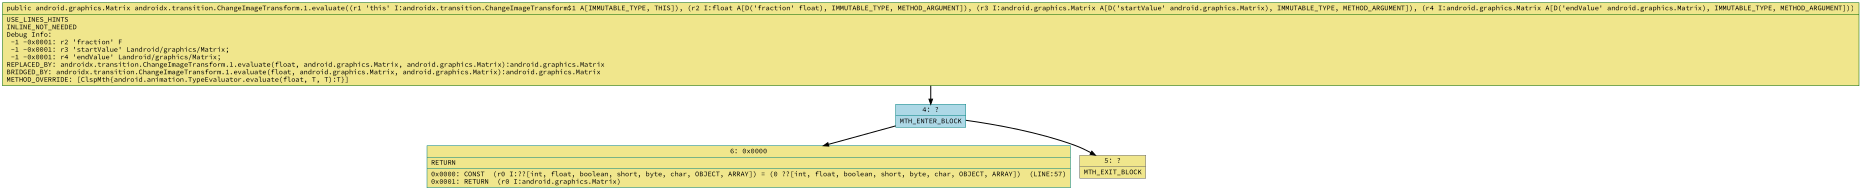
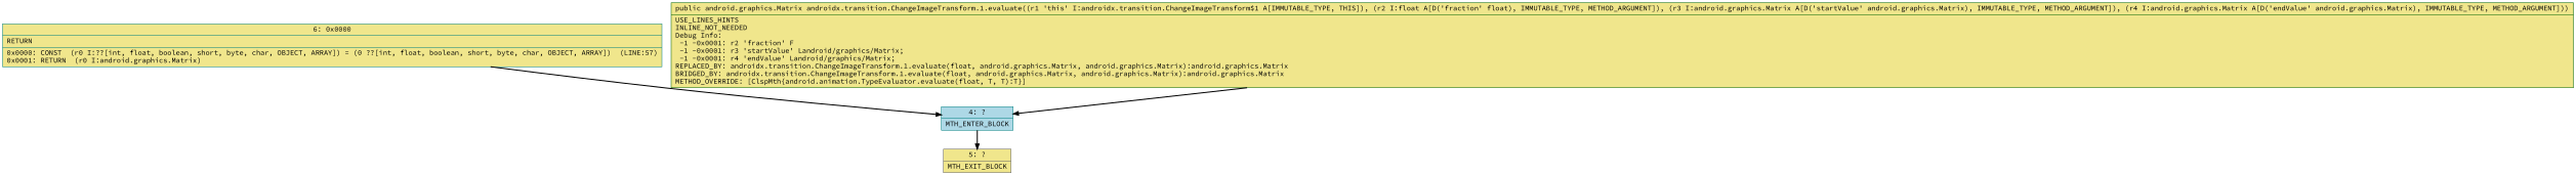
  digraph {
    fontname="Source Code Pro"
    node [color=teal fillcolor=khaki fontname="Source Code Pro" shape=record style=filled]
    edge [fontname="Source Code Pro" style=bold]
    n1 [fillcolor=lightblue label="{4\:\ ?|MTH_ENTER_BLOCK\l}"]
    n2 [label="{6\:\ 0x0000|RETURN\l|0x0000: CONST  (r0 I:??[int, float, boolean, short, byte, char, OBJECT, ARRAY]) = (0 ??[int, float, boolean, short, byte, char, OBJECT, ARRAY])  (LINE:57)\l0x0001: RETURN  (r0 I:android.graphics.Matrix) \l}"]
    n3 [color=gray40 label="{5\:\ ?|MTH_EXIT_BLOCK\l}"]
    n4 [color=darkgreen label="{public android.graphics.Matrix androidx.transition.ChangeImageTransform.1.evaluate((r1 'this' I:androidx.transition.ChangeImageTransform$1 A[IMMUTABLE_TYPE, THIS]), (r2 I:float A[D('fraction' float), IMMUTABLE_TYPE, METHOD_ARGUMENT]), (r3 I:android.graphics.Matrix A[D('startValue' android.graphics.Matrix), IMMUTABLE_TYPE, METHOD_ARGUMENT]), (r4 I:android.graphics.Matrix A[D('endValue' android.graphics.Matrix), IMMUTABLE_TYPE, METHOD_ARGUMENT]))  | USE_LINES_HINTS\lINLINE_NOT_NEEDED\lDebug Info:\l  \-1 \-0x0001: r2 'fraction' F\l  \-1 \-0x0001: r3 'startValue' Landroid\/graphics\/Matrix;\l  \-1 \-0x0001: r4 'endValue' Landroid\/graphics\/Matrix;\lREPLACED_BY: androidx.transition.ChangeImageTransform.1.evaluate(float, android.graphics.Matrix, android.graphics.Matrix):android.graphics.Matrix\lBRIDGED_BY: androidx.transition.ChangeImageTransform.1.evaluate(float, android.graphics.Matrix, android.graphics.Matrix):android.graphics.Matrix\lMETHOD_OVERRIDE: [ClspMth\{android.animation.TypeEvaluator.evaluate(float, T, T):T\}]\l}"]
-   n1 -> n2
+   n2 -> n1
    n1 -> n3
    n4 -> n1
  }
